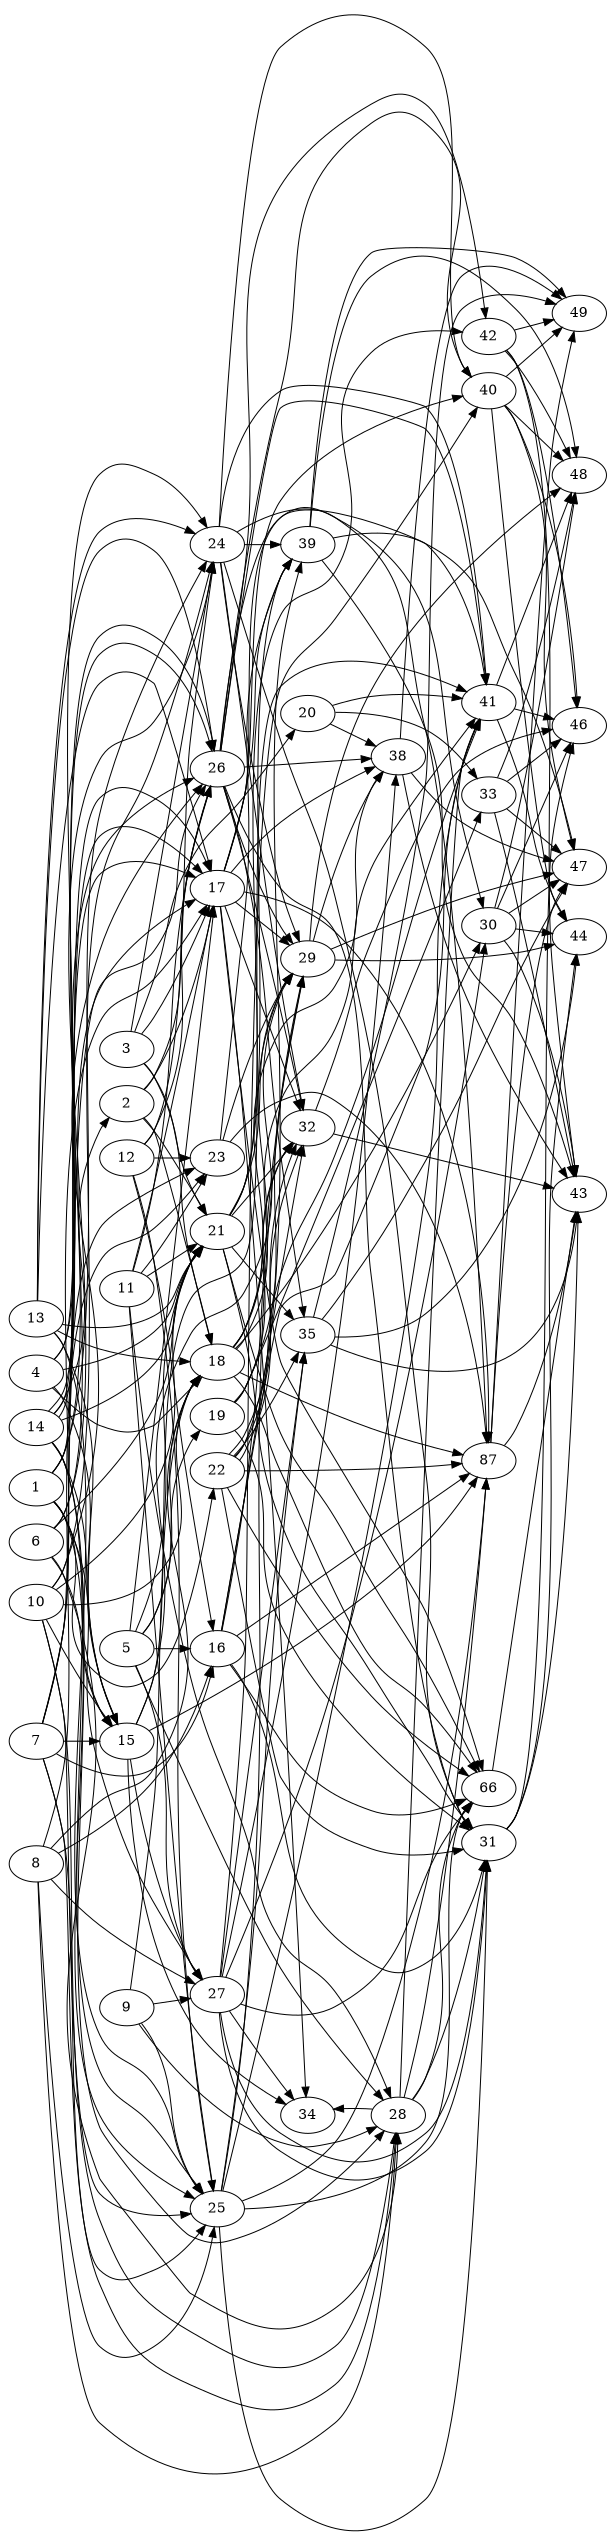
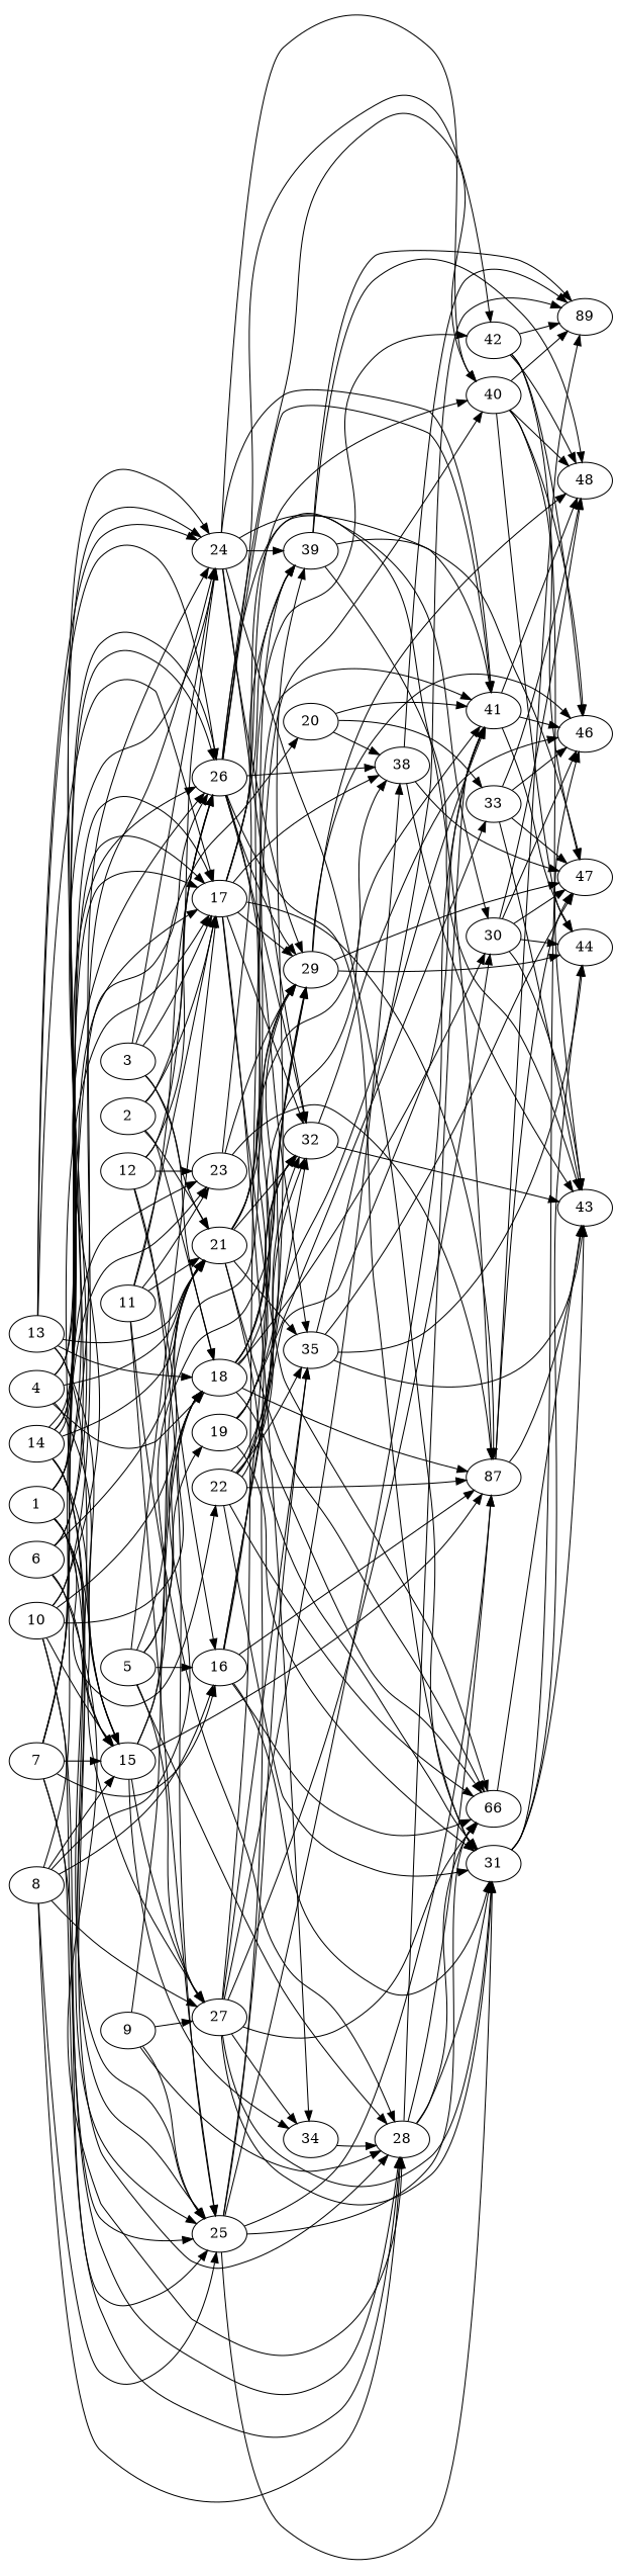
  digraph {
    rankdir=LR
    node [alpha=0.13]
    1 [alpha=0.04 expect_size=27087872]
    15 [expect_size=14098432]
    17 [expect_size=7659520]
    22 [alpha=0.18 expect_size=20829184]
    24 [alpha=0.03 expect_size=6776832]
    25 [alpha=0.19 expect_size=37082112]
    26 [alpha=0.12 expect_size=21395456]
    27 [alpha=0.10 expect_size=34564096]
    29 [expect_size=51696640]
    34 [alpha=0.12 expect_size=26836992]
    n11 [expect_size=13811712 label=87]
    41 [alpha=0.16 expect_size=31770624]
    32 [alpha=0.07 expect_size=41563136]
    n14 [alpha=0.02 expect_size=31692800 label=66]
    38 [alpha=0.00 expect_size=36913152]
    39 [alpha=0.11 expect_size=5478400]
    40 [alpha=0.02 expect_size=37277696]
    31 [alpha=0.07 expect_size=40995840]
    35 [alpha=0.12 expect_size=34368512]
    30 [alpha=0.18 expect_size=35927040]
    42 [alpha=0.16 expect_size=49191936]
    44 [alpha=0.03 expect_size=8564736]
    46 [alpha=0.05 expect_size=19102720]
    47 [alpha=0.02 expect_size=24194048]
    48 [alpha=0.05 expect_size=7953408]
    43 [alpha=0.19 expect_size=17968128]
-   49 [alpha=0.07 expect_size=8030208]
+   49 [alpha=0.07 expect_size=8030208 label=89]
    2 [alpha=0.00 expect_size=5383168]
    18 [alpha=0.14 expect_size=42890240]
    21 [alpha=0.00 expect_size=10344448]
    3 [alpha=0.17 expect_size=49651712]
    20 [alpha=0.02 expect_size=7455744]
    33 [alpha=0.16 expect_size=37769216]
    4 [alpha=0.17 expect_size=30843904]
    5 [alpha=0.06 expect_size=23756800]
    16 [alpha=0.06 expect_size=28723200]
    19 [expect_size=13701120]
    28 [alpha=0.07 expect_size=18772992]
    6 [alpha=0.11 expect_size=47430656]
    7 [alpha=0.15 expect_size=14243840]
    23 [alpha=0.15 expect_size=12942336]
    8 [alpha=0.08 expect_size=51280896]
    9 [alpha=0.17 expect_size=28642304]
    10 [alpha=0.01 expect_size=46257152]
    11 [alpha=0.04 expect_size=18291712]
    12 [alpha=0.17 expect_size=28041216]
    13 [alpha=0.17 expect_size=28522496]
    14 [expect_size=21706752]
    1 -> 15
    1 -> 17
    1 -> 22
    1 -> 24
    1 -> 25
    1 -> 26
    1 -> 27
    15 -> 27
    15 -> 29
    15 -> 34
    15 -> n11
    15 -> 41
    17 -> 29
    17 -> 34
    17 -> n11
    17 -> 41
    17 -> 32
    17 -> n14
    17 -> 38
    17 -> 39
    17 -> 40
    22 -> n11
    22 -> 41
    22 -> 32
    22 -> 32
    22 -> n14
    22 -> 39
    22 -> 31
    22 -> 35
    24 -> 29
    24 -> n11
    24 -> 41
    24 -> 32
    24 -> 39
    24 -> 40
    24 -> 31
    25 -> 29
    25 -> n11
    25 -> 41
    25 -> n14
    25 -> 31
    25 -> 35
    26 -> 29
    26 -> 41
    26 -> 32
    26 -> 38
    26 -> 40
    26 -> 31
    26 -> 35
    26 -> 30
    26 -> 42
    27 -> 34
    27 -> n14
    27 -> 38
    27 -> 40
    27 -> 31
    27 -> 31
    27 -> 35
    27 -> 30
    29 -> 44
-   29 -> 38
+   29 -> 46
    29 -> 47
    29 -> 48
    n11 -> 47
    n11 -> 43
    n11 -> 49
    41 -> 44
    41 -> 46
    41 -> 48
    32 -> 46
    32 -> 43
    n14 -> 43
    38 -> 47
    38 -> 43
    38 -> 49
    39 -> 47
    39 -> 48
    39 -> 43
    39 -> 49
    40 -> 44
    40 -> 46
    40 -> 47
    40 -> 48
    40 -> 49
    31 -> 44
    31 -> 46
    31 -> 43
    35 -> 44
    35 -> 47
    35 -> 43
    35 -> 49
    30 -> 44
    30 -> 46
    30 -> 47
    30 -> 48
    30 -> 43
    42 -> 46
    42 -> 48
    42 -> 43
    42 -> 49
    2 -> 17
    2 -> 26
    2 -> 18
    2 -> 21
    18 -> 29
    18 -> n11
    18 -> 41
    18 -> 32
    18 -> n14
    18 -> 38
    18 -> 30
    21 -> 29
    21 -> 32
    21 -> n14
    21 -> 39
    21 -> 31
    21 -> 35
    21 -> 42
    3 -> 17
    3 -> 24
    3 -> 18
    3 -> 21
    3 -> 20
    20 -> 41
    20 -> 38
    20 -> 33
    33 -> 46
    33 -> 47
    33 -> 48
    33 -> 43
    4 -> 15
    4 -> 17
    4 -> 24
    4 -> 18
    4 -> 21
    5 -> 17
    5 -> 27
    5 -> 18
    5 -> 21
    5 -> 16
    5 -> 19
    5 -> 28
    16 -> 29
    16 -> n11
    16 -> 41
    16 -> 32
    16 -> n14
    16 -> 31
    19 -> 29
    19 -> 32
    19 -> 31
    19 -> 33
-   28 -> 34
+   34 -> 28
    28 -> n11
    28 -> 41
    28 -> n14
    28 -> 31
    6 -> 15
    6 -> 17
    6 -> 24
    6 -> 21
    6 -> 28
    7 -> 15
    7 -> 17
    7 -> 25
    7 -> 26
    7 -> 16
    7 -> 28
    7 -> 23
    23 -> 29
    23 -> n11
    23 -> 39
+   8 -> 15
    8 -> 25
    8 -> 27
    8 -> 18
    8 -> 16
    8 -> 28
    8 -> 23
    9 -> 25
    9 -> 27
    9 -> 18
    9 -> 28
    10 -> 15
    10 -> 24
    10 -> 25
    10 -> 26
    10 -> 18
    10 -> 21
    10 -> 28
    11 -> 17
    11 -> 25
    11 -> 26
    11 -> 21
    11 -> 28
    11 -> 23
    12 -> 24
    12 -> 25
    12 -> 26
    12 -> 16
    12 -> 23
    13 -> 15
    13 -> 17
    13 -> 24
    13 -> 25
    13 -> 26
    13 -> 18
    13 -> 21
    14 -> 15
    14 -> 17
-   14 -> 2
+   14 -> 24
    14 -> 25
    14 -> 26
    14 -> 26
    14 -> 21
    14 -> 28
  }
